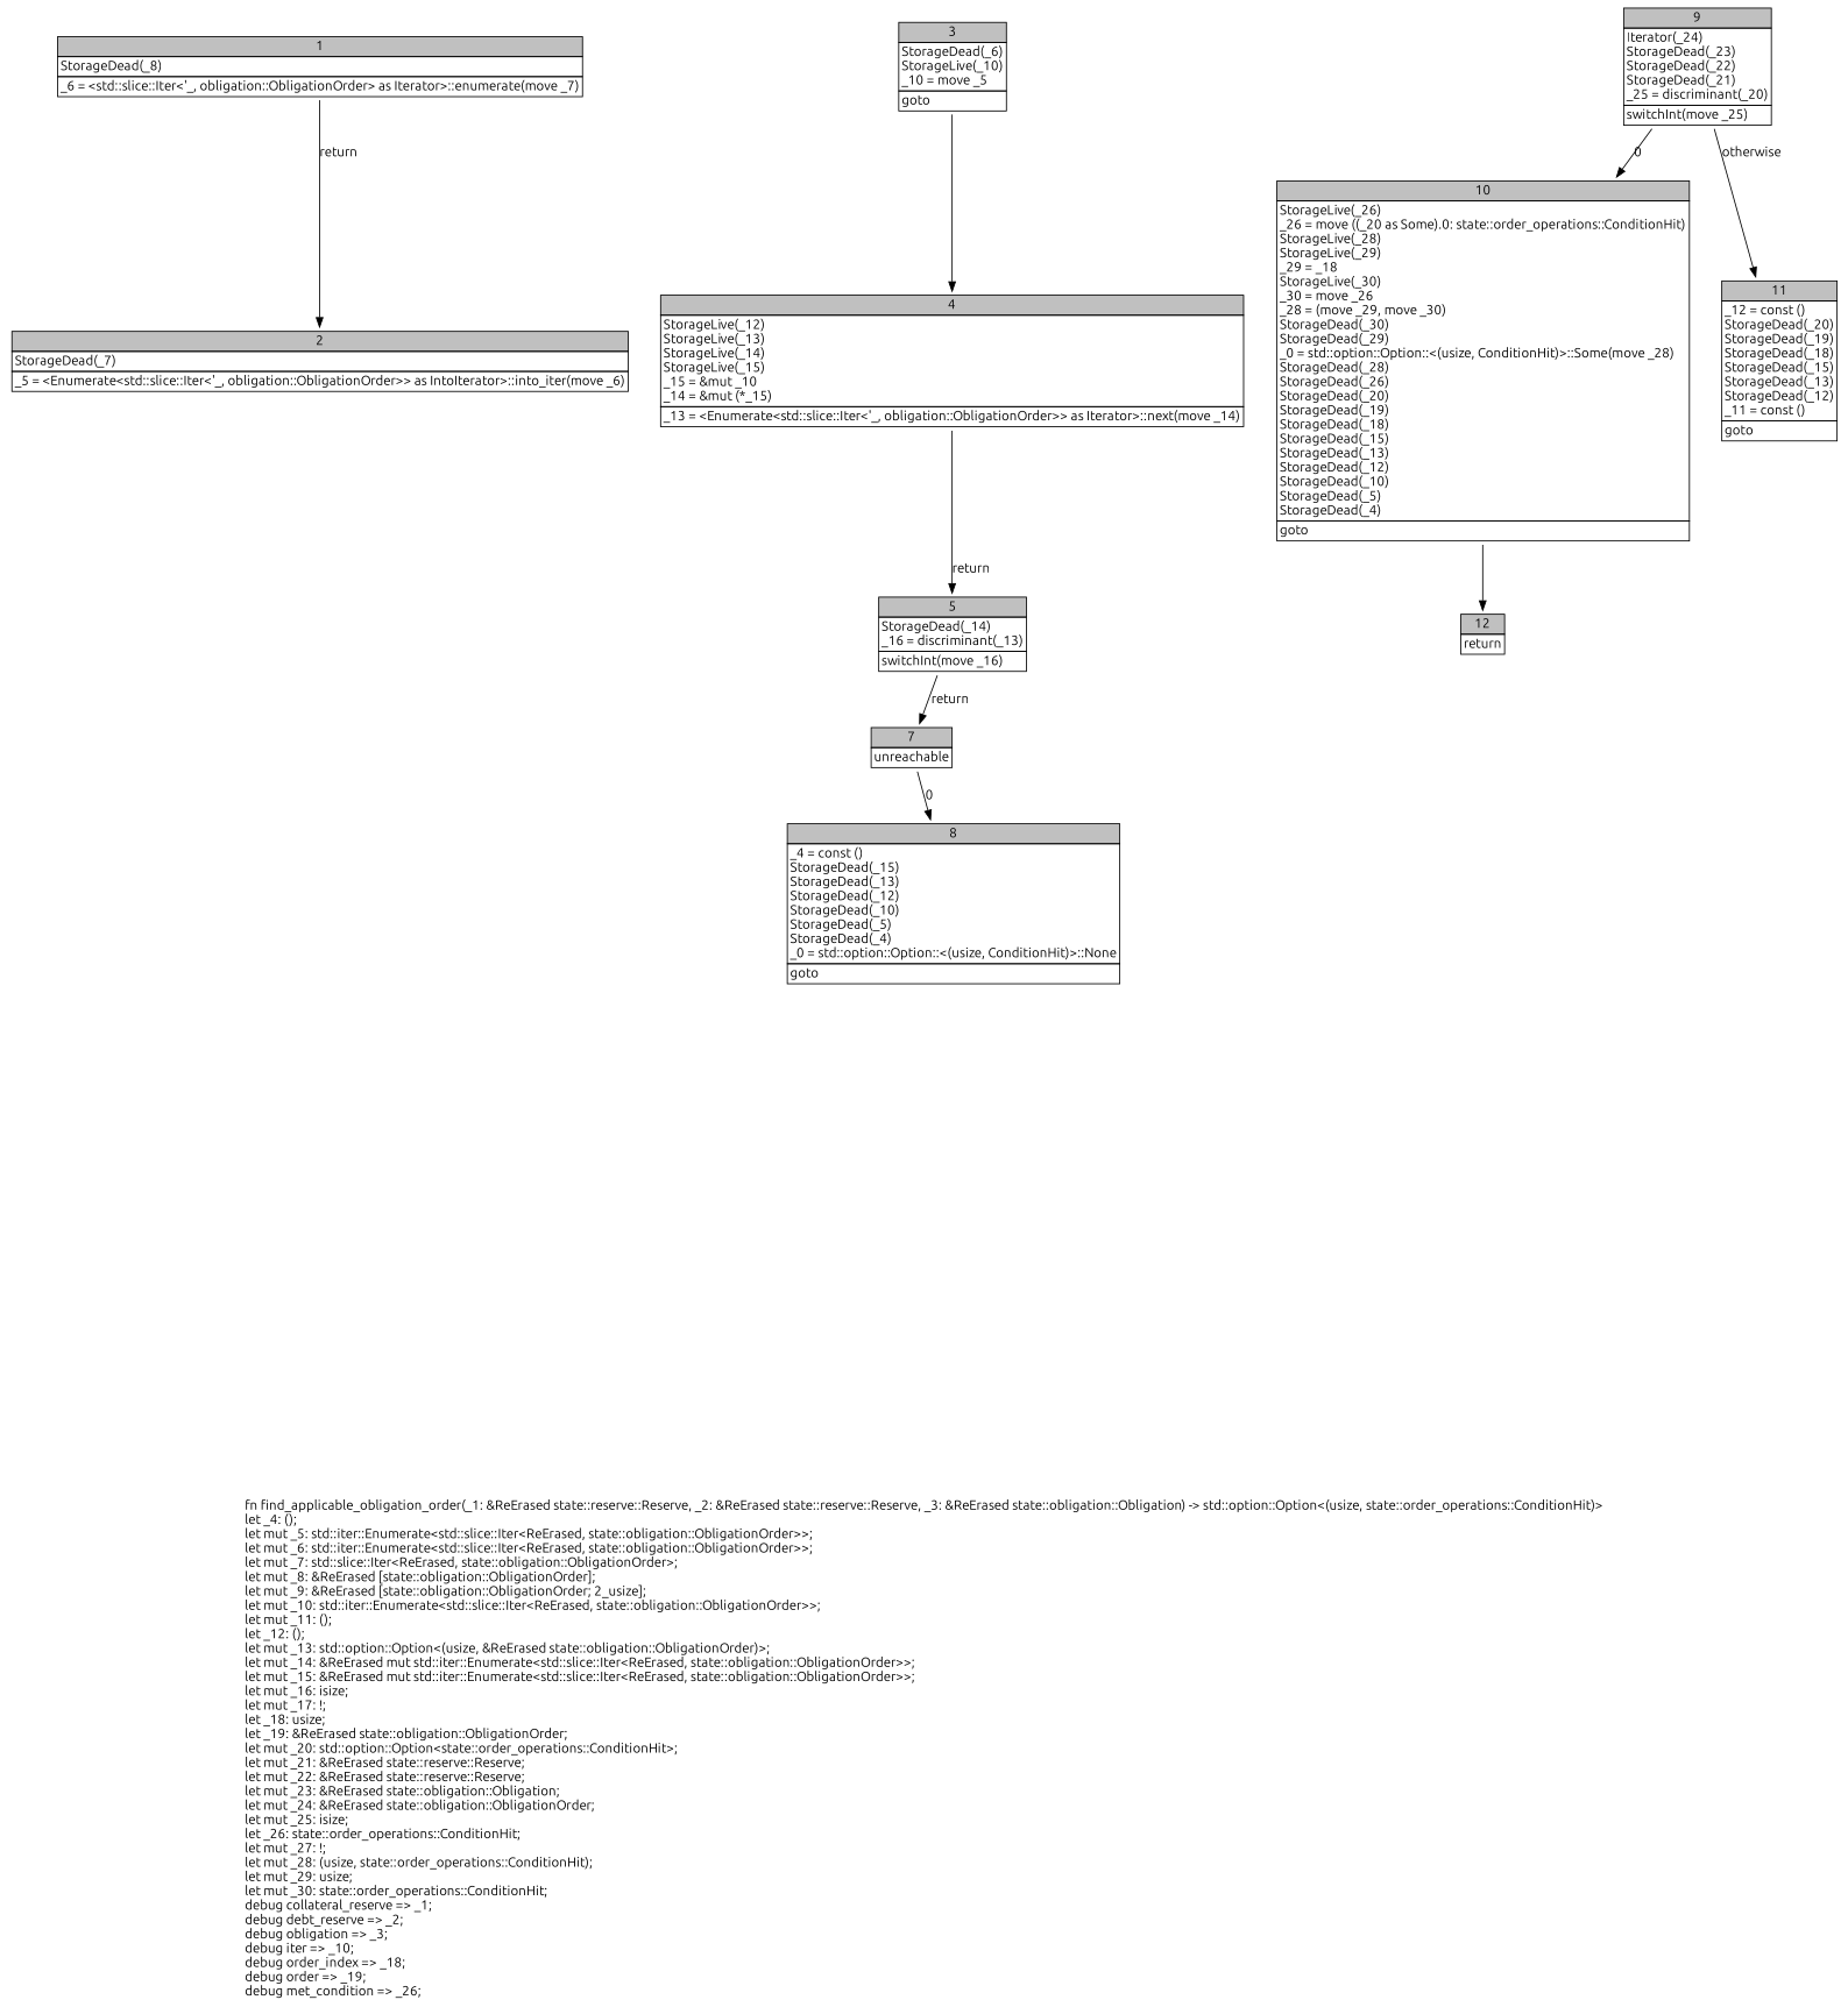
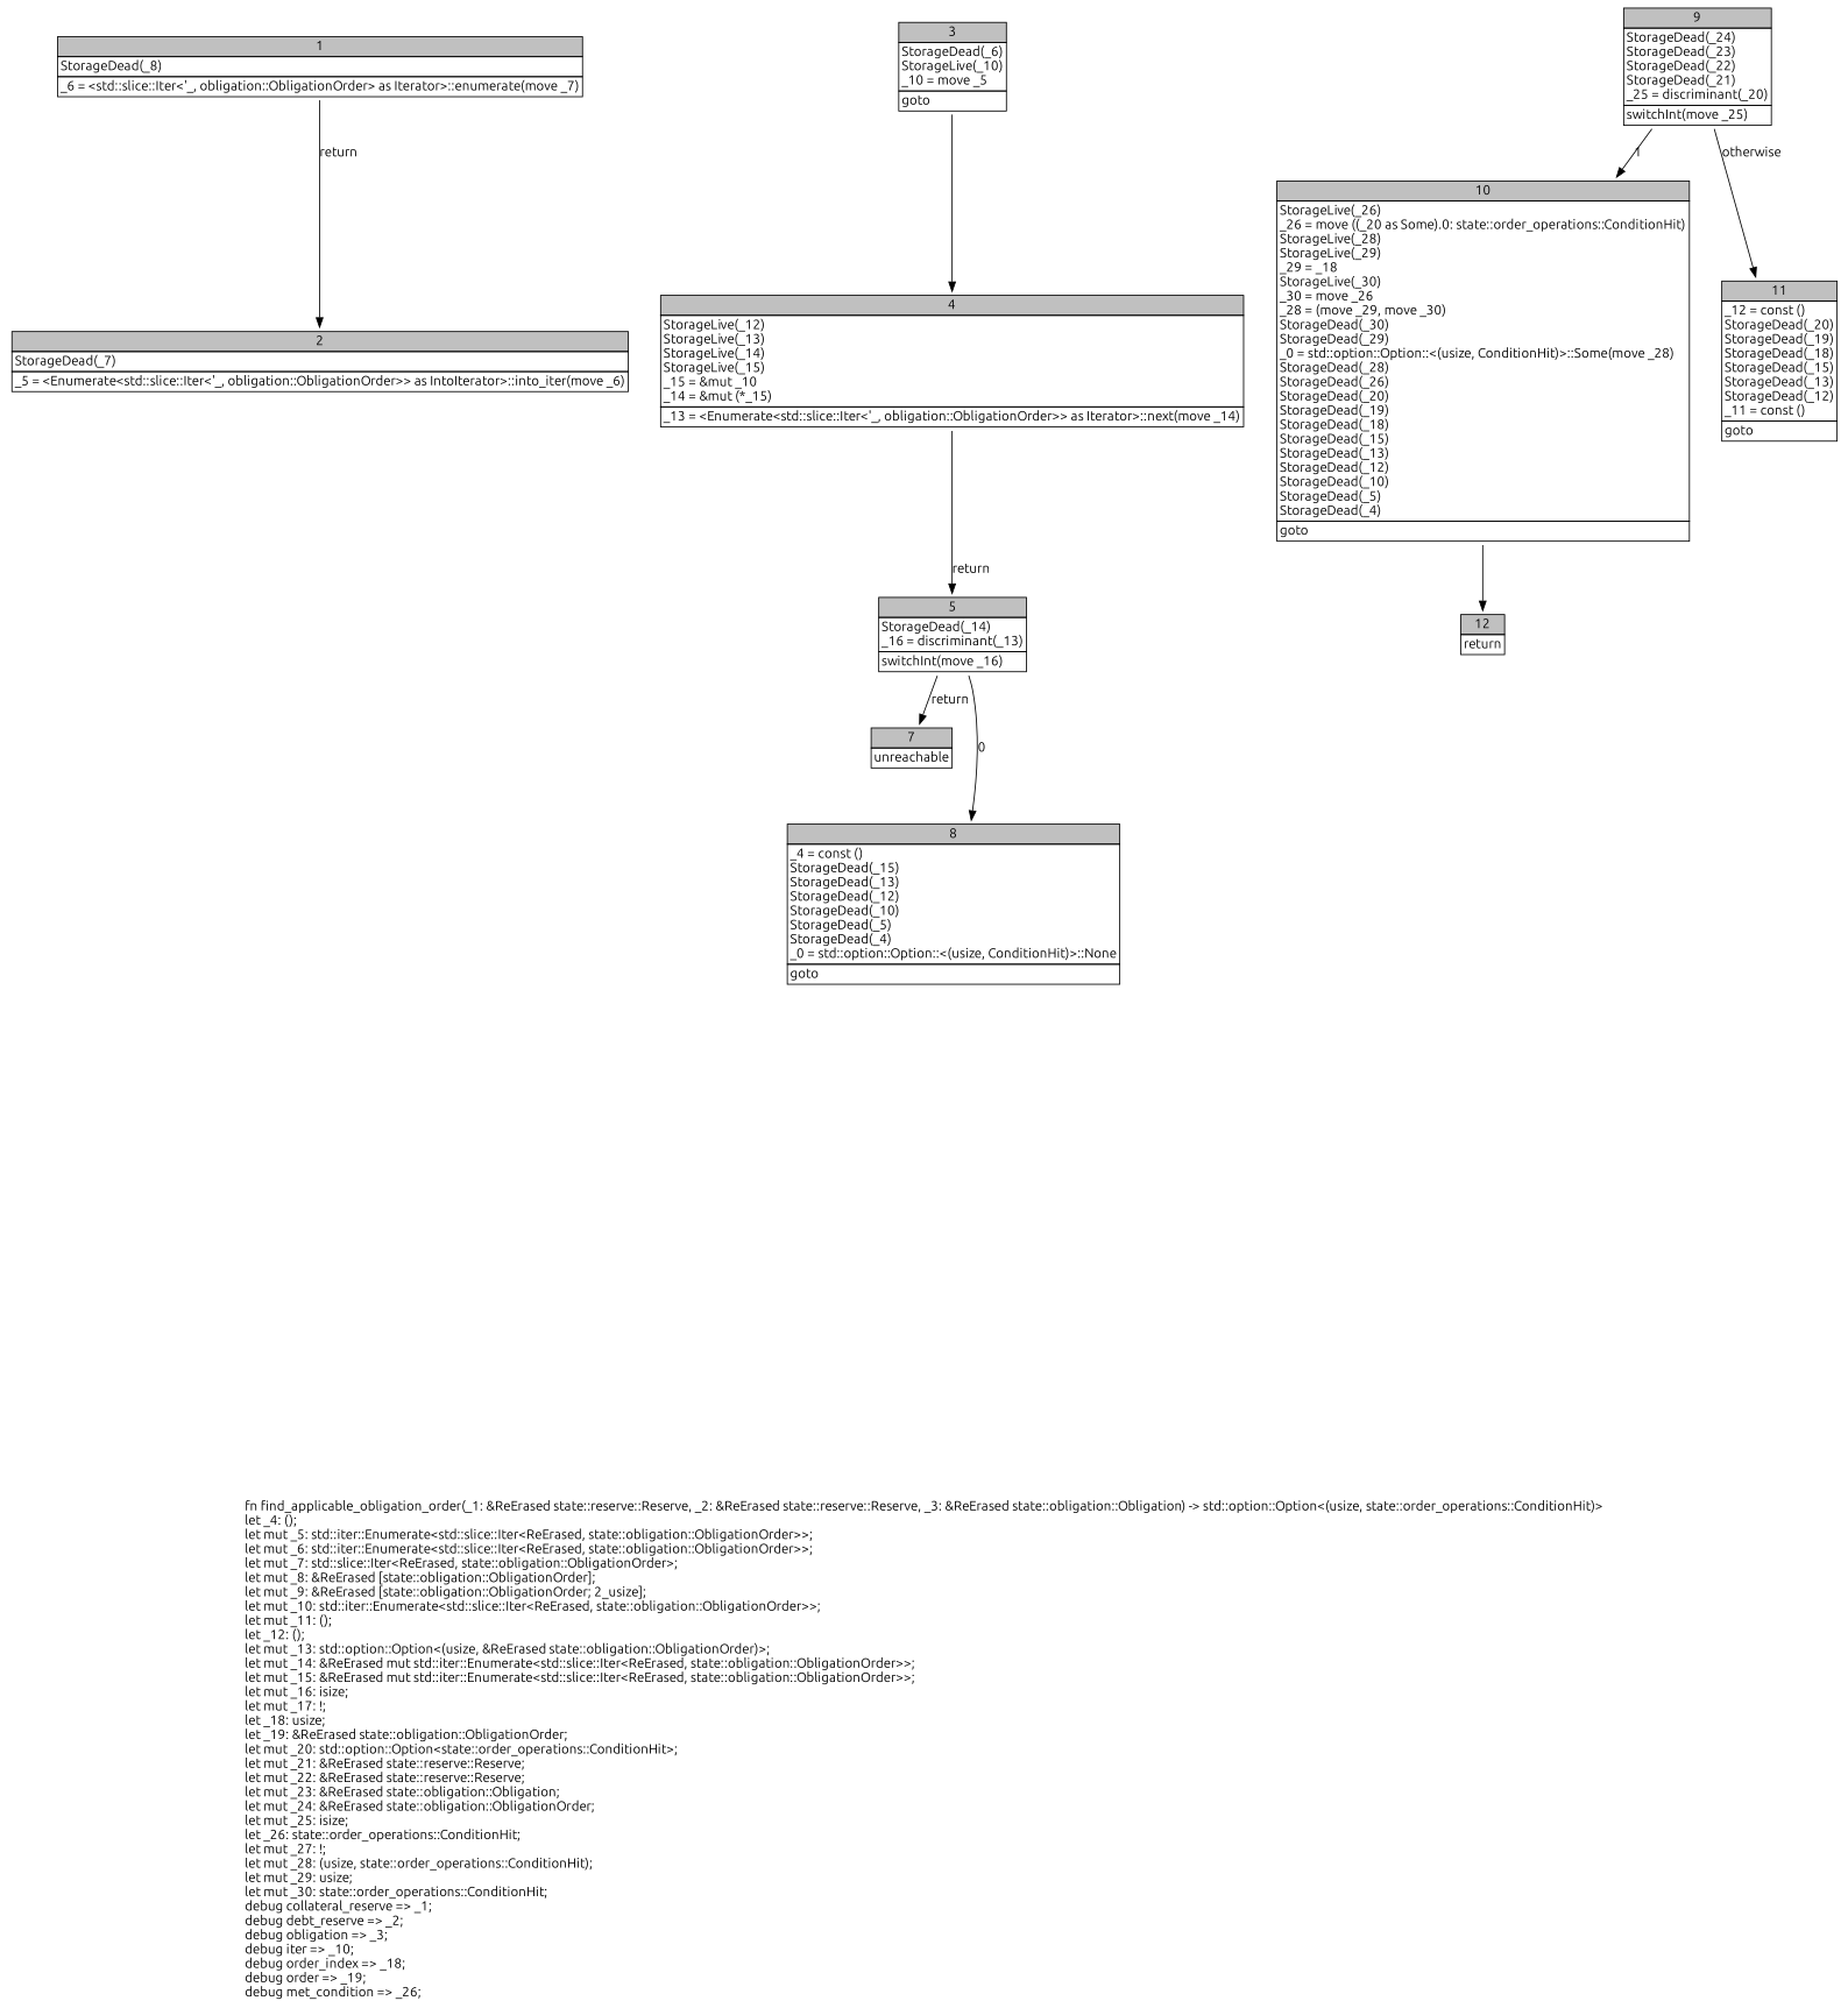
  digraph {
    fontname=Ubuntu
    label=<fn find_applicable_obligation_order(_1: &amp;ReErased state::reserve::Reserve, _2: &amp;ReErased state::reserve::Reserve, _3: &amp;ReErased state::obligation::Obligation) -&gt; std::option::Option&lt;(usize, state::order_operations::ConditionHit)&gt;<br align="left"/>let _4: ();<br align="left"/>let mut _5: std::iter::Enumerate&lt;std::slice::Iter&lt;ReErased, state::obligation::ObligationOrder&gt;&gt;;<br align="left"/>let mut _6: std::iter::Enumerate&lt;std::slice::Iter&lt;ReErased, state::obligation::ObligationOrder&gt;&gt;;<br align="left"/>let mut _7: std::slice::Iter&lt;ReErased, state::obligation::ObligationOrder&gt;;<br align="left"/>let mut _8: &amp;ReErased [state::obligation::ObligationOrder];<br align="left"/>let mut _9: &amp;ReErased [state::obligation::ObligationOrder; 2_usize];<br align="left"/>let mut _10: std::iter::Enumerate&lt;std::slice::Iter&lt;ReErased, state::obligation::ObligationOrder&gt;&gt;;<br align="left"/>let mut _11: ();<br align="left"/>let _12: ();<br align="left"/>let mut _13: std::option::Option&lt;(usize, &amp;ReErased state::obligation::ObligationOrder)&gt;;<br align="left"/>let mut _14: &amp;ReErased mut std::iter::Enumerate&lt;std::slice::Iter&lt;ReErased, state::obligation::ObligationOrder&gt;&gt;;<br align="left"/>let mut _15: &amp;ReErased mut std::iter::Enumerate&lt;std::slice::Iter&lt;ReErased, state::obligation::ObligationOrder&gt;&gt;;<br align="left"/>let mut _16: isize;<br align="left"/>let mut _17: !;<br align="left"/>let _18: usize;<br align="left"/>let _19: &amp;ReErased state::obligation::ObligationOrder;<br align="left"/>let mut _20: std::option::Option&lt;state::order_operations::ConditionHit&gt;;<br align="left"/>let mut _21: &amp;ReErased state::reserve::Reserve;<br align="left"/>let mut _22: &amp;ReErased state::reserve::Reserve;<br align="left"/>let mut _23: &amp;ReErased state::obligation::Obligation;<br align="left"/>let mut _24: &amp;ReErased state::obligation::ObligationOrder;<br align="left"/>let mut _25: isize;<br align="left"/>let _26: state::order_operations::ConditionHit;<br align="left"/>let mut _27: !;<br align="left"/>let mut _28: (usize, state::order_operations::ConditionHit);<br align="left"/>let mut _29: usize;<br align="left"/>let mut _30: state::order_operations::ConditionHit;<br align="left"/>debug collateral_reserve =&gt; _1;<br align="left"/>debug debt_reserve =&gt; _2;<br align="left"/>debug obligation =&gt; _3;<br align="left"/>debug iter =&gt; _10;<br align="left"/>debug order_index =&gt; _18;<br align="left"/>debug order =&gt; _19;<br align="left"/>debug met_condition =&gt; _26;<br align="left"/>>
    node [fontname=Ubuntu shape=none]
    edge [fontname=Ubuntu]
    n1 [label=<<table border="0" cellborder="1" cellspacing="0"><tr><td bgcolor="gray" align="center" colspan="1">1</td></tr><tr><td align="left" balign="left">StorageDead(_8)<br/></td></tr><tr><td align="left">_6 = &lt;std::slice::Iter&lt;'_, obligation::ObligationOrder&gt; as Iterator&gt;::enumerate(move _7)</td></tr></table>>]
    n2 [label=<<table border="0" cellborder="1" cellspacing="0"><tr><td bgcolor="gray" align="center" colspan="1">2</td></tr><tr><td align="left" balign="left">StorageDead(_7)<br/></td></tr><tr><td align="left">_5 = &lt;Enumerate&lt;std::slice::Iter&lt;'_, obligation::ObligationOrder&gt;&gt; as IntoIterator&gt;::into_iter(move _6)</td></tr></table>>]
    n3 [label=<<table border="0" cellborder="1" cellspacing="0"><tr><td bgcolor="gray" align="center" colspan="1">3</td></tr><tr><td align="left" balign="left">StorageDead(_6)<br/>StorageLive(_10)<br/>_10 = move _5<br/></td></tr><tr><td align="left">goto</td></tr></table>>]
    n4 [label=<<table border="0" cellborder="1" cellspacing="0"><tr><td bgcolor="gray" align="center" colspan="1">4</td></tr><tr><td align="left" balign="left">StorageLive(_12)<br/>StorageLive(_13)<br/>StorageLive(_14)<br/>StorageLive(_15)<br/>_15 = &amp;mut _10<br/>_14 = &amp;mut (*_15)<br/></td></tr><tr><td align="left">_13 = &lt;Enumerate&lt;std::slice::Iter&lt;'_, obligation::ObligationOrder&gt;&gt; as Iterator&gt;::next(move _14)</td></tr></table>>]
    n5 [label=<<table border="0" cellborder="1" cellspacing="0"><tr><td bgcolor="gray" align="center" colspan="1">5</td></tr><tr><td align="left" balign="left">StorageDead(_14)<br/>_16 = discriminant(_13)<br/></td></tr><tr><td align="left">switchInt(move _16)</td></tr></table>>]
    n6 [label=<<table border="0" cellborder="1" cellspacing="0"><tr><td bgcolor="gray" align="center" colspan="1">7</td></tr><tr><td align="left">unreachable</td></tr></table>>]
    n7 [label=<<table border="0" cellborder="1" cellspacing="0"><tr><td bgcolor="gray" align="center" colspan="1">8</td></tr><tr><td align="left" balign="left">_4 = const ()<br/>StorageDead(_15)<br/>StorageDead(_13)<br/>StorageDead(_12)<br/>StorageDead(_10)<br/>StorageDead(_5)<br/>StorageDead(_4)<br/>_0 = std::option::Option::&lt;(usize, ConditionHit)&gt;::None<br/></td></tr><tr><td align="left">goto</td></tr></table>>]
-   n8 [label=<<table border="0" cellborder="1" cellspacing="0"><tr><td bgcolor="gray" align="center" colspan="1">9</td></tr><tr><td align="left" balign="left">Iterator(_24)<br/>StorageDead(_23)<br/>StorageDead(_22)<br/>StorageDead(_21)<br/>_25 = discriminant(_20)<br/></td></tr><tr><td align="left">switchInt(move _25)</td></tr></table>>]
+   n8 [label=<<table border="0" cellborder="1" cellspacing="0"><tr><td bgcolor="gray" align="center" colspan="1">9</td></tr><tr><td align="left" balign="left">StorageDead(_24)<br/>StorageDead(_23)<br/>StorageDead(_22)<br/>StorageDead(_21)<br/>_25 = discriminant(_20)<br/></td></tr><tr><td align="left">switchInt(move _25)</td></tr></table>>]
    n9 [label=<<table border="0" cellborder="1" cellspacing="0"><tr><td bgcolor="gray" align="center" colspan="1">10</td></tr><tr><td align="left" balign="left">StorageLive(_26)<br/>_26 = move ((_20 as Some).0: state::order_operations::ConditionHit)<br/>StorageLive(_28)<br/>StorageLive(_29)<br/>_29 = _18<br/>StorageLive(_30)<br/>_30 = move _26<br/>_28 = (move _29, move _30)<br/>StorageDead(_30)<br/>StorageDead(_29)<br/>_0 = std::option::Option::&lt;(usize, ConditionHit)&gt;::Some(move _28)<br/>StorageDead(_28)<br/>StorageDead(_26)<br/>StorageDead(_20)<br/>StorageDead(_19)<br/>StorageDead(_18)<br/>StorageDead(_15)<br/>StorageDead(_13)<br/>StorageDead(_12)<br/>StorageDead(_10)<br/>StorageDead(_5)<br/>StorageDead(_4)<br/></td></tr><tr><td align="left">goto</td></tr></table>>]
    n10 [label=<<table border="0" cellborder="1" cellspacing="0"><tr><td bgcolor="gray" align="center" colspan="1">11</td></tr><tr><td align="left" balign="left">_12 = const ()<br/>StorageDead(_20)<br/>StorageDead(_19)<br/>StorageDead(_18)<br/>StorageDead(_15)<br/>StorageDead(_13)<br/>StorageDead(_12)<br/>_11 = const ()<br/></td></tr><tr><td align="left">goto</td></tr></table>>]
    n11 [label=<<table border="0" cellborder="1" cellspacing="0"><tr><td bgcolor="gray" align="center" colspan="1">12</td></tr><tr><td align="left">return</td></tr></table>>]
    n1 -> n2 [label=return]
    n3 -> n4
    n4 -> n5 [label=return]
    n5 -> n6 [label=return]
-   n6 -> n7 [label=0]
-   n8 -> n9 [label=0]
+   n5 -> n7 [label=0]
+   n8 -> n9 [label=1]
    n8 -> n10 [label=otherwise]
    n9 -> n11
  }
